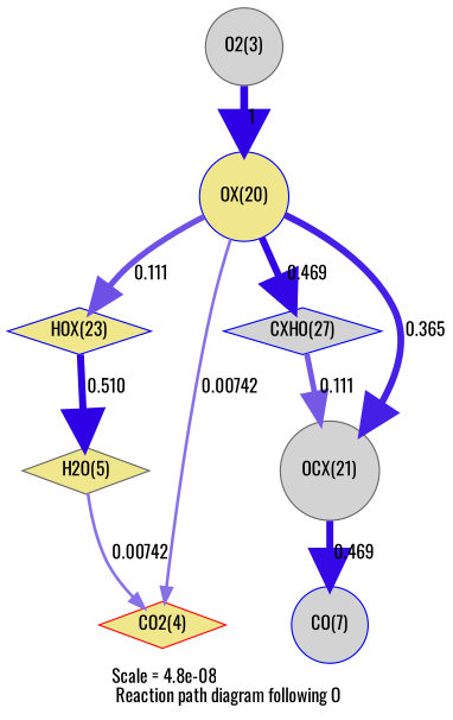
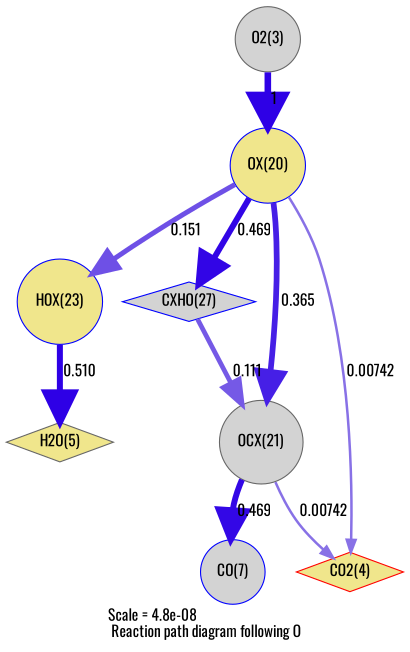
  digraph {
    fontname=Oswald
    label="Scale = 4.8e-08\l Reaction path diagram following O"
    node [color=blue fillcolor=lightgrey fontname=Oswald shape=circle style=filled]
    edge [arrowsize=1.15 color="0.7, 0.507, 0.9" fontname=Oswald penwidth=2.3]
    n1 [color=gray40 label="O2(3)"]
    n2 [fillcolor=khaki label="OX(20)"]
-   n3 [fillcolor=khaki label="HOX(23)" shape=diamond]
+   n3 [fillcolor=khaki label="HOX(23)"]
    n4 [label="CXHO(27)" shape=diamond]
    n5 [color=gray40 label="OCX(21)"]
    n6 [color=red fillcolor=khaki label="CO2(4)" shape=diamond]
    n7 [color=gray40 fillcolor=khaki label="H2O(5)" shape=diamond]
    n8 [label="CO(7)"]
    n1 -> n2 [arrowsize=3 color="0.7, 1.5, 0.9" label=" 1" penwidth=6]
-   n2 -> n3 [arrowsize=2.29 color="0.7, 0.651, 0.9" label=" 0.111" penwidth=4.57]
+   n2 -> n3 [arrowsize=2.29 color="0.7, 0.651, 0.9" label=" 0.151" penwidth=4.57]
    n2 -> n4 [arrowsize=2.72 color="0.7, 0.976, 0.9" label=" 0.469" penwidth=5.44]
    n2 -> n5 [arrowsize=2.62 color="0.7, 0.865, 0.9" label=" 0.365" penwidth=5.24]
    n2 -> n6 [label=" 0.00742"]
    n3 -> n7 [arrowsize=2.75 color="0.7, 1.02, 0.9" label=" 0.510" penwidth=5.5]
    n4 -> n5 [arrowsize=2.17 color="0.7, 0.611, 0.9" label=" 0.111" penwidth=4.34]
-   n7 -> n6 [label=" 0.00742"]
+   n5 -> n6 [label=" 0.00742"]
    n5 -> n8 [arrowsize=2.71 color="0.7, 0.969, 0.9" label=" 0.469" penwidth=5.43]
  }
